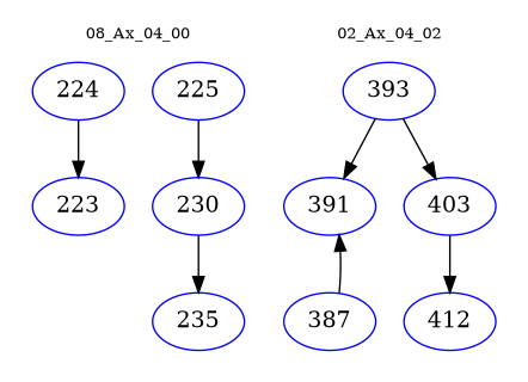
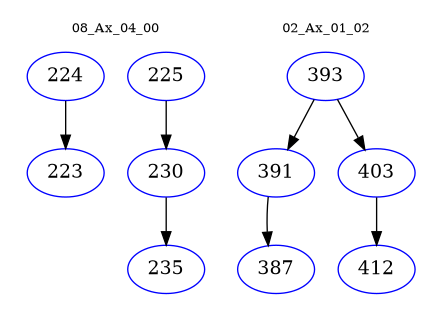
  digraph {
    node [color=blue]
    edge [color=black]
    n1 [label=225]
    n2 [label=224]
    n3 [label=230]
    n4 [label=223]
    n5 [label=235]
    n6 [label=393]
    n7 [label=391]
    n8 [label=403]
    n9 [label=387]
    n10 [label=412]
    subgraph cluster_1 {
      color=white
      fontsize=10
      label="08_Ax_04_00"
      n1
      n2
      n3
      n4
      n5
    }
    subgraph cluster_2 {
      color=white
      fontsize=10
-     label="02_Ax_04_02"
+     label="02_Ax_01_02"
      n6
      n7
      n8
      n9
      n10
    }
    n1 -> n3
    n2 -> n4
    n3 -> n5
    n6 -> n7
    n6 -> n8
-   n9 -> n7
+   n7 -> n9
    n8 -> n10
  }
